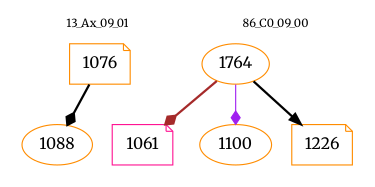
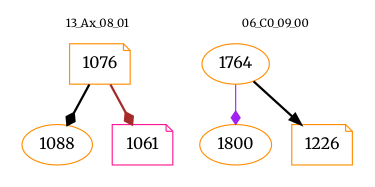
  digraph {
    fontname=Merriweather
    node [color=darkorange fontname=Merriweather shape=note]
    edge [arrowhead=diamond color=black fontname=Merriweather style=bold]
    n1 [label=1076]
    n2 [label=1088 shape=ellipse]
    n3 [color=deeppink label=1061]
    n4 [label=1764 shape=ellipse]
-   n5 [label=1100 shape=ellipse]
+   n5 [label=1800 shape=ellipse]
    n6 [label=1226]
    subgraph cluster_1 {
      color=white
      fontsize=10
-     label="13_Ax_09_01"
+     label="13_Ax_08_01"
      n1
      n2
      n3
    }
    subgraph cluster_2 {
      color=white
      fontsize=10
-     label="86_C0_09_00"
+     label="06_C0_09_00"
      n4
      n5
      n6
    }
    n1 -> n2
-   n4 -> n3 [color=brown]
+   n1 -> n3 [color=brown]
    n4 -> n5 [color=purple style=solid]
    n4 -> n6 [arrowhead=normal]
  }
